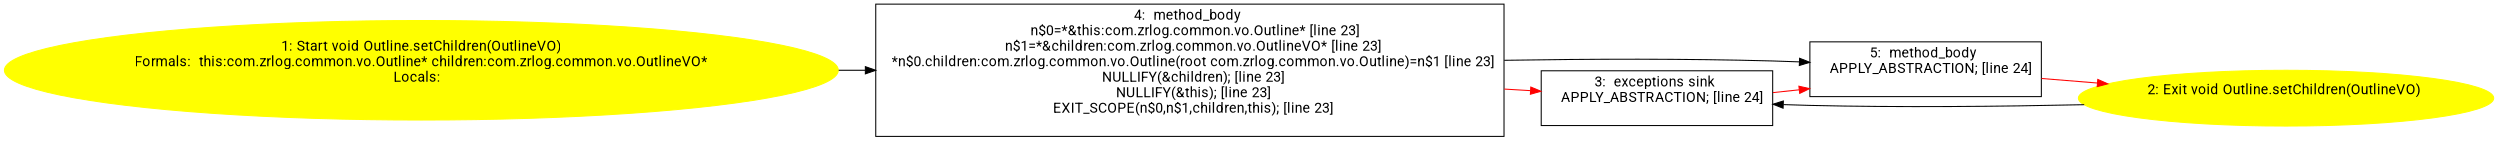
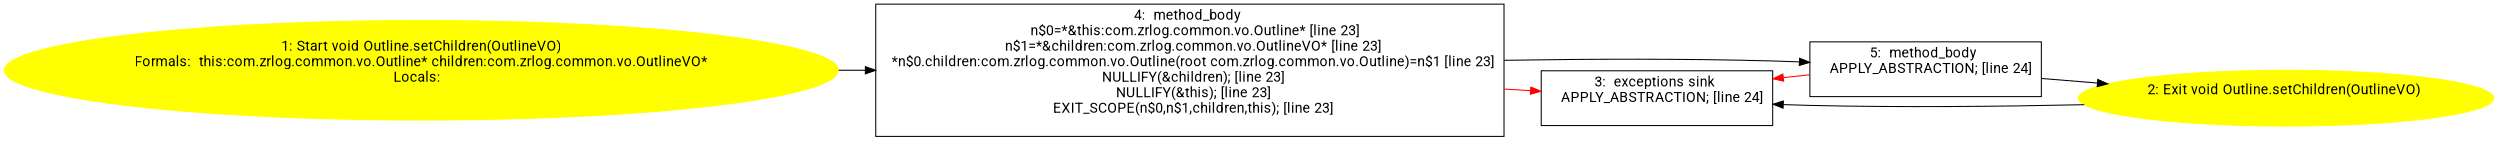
  digraph {
    fontname=Roboto
    rankdir=LR
    node [fontname=Roboto shape=box]
    edge [fontname=Roboto]
    n1 [color=yellow label="1: Start void Outline.setChildren(OutlineVO)\nFormals:  this:com.zrlog.common.vo.Outline* children:com.zrlog.common.vo.OutlineVO*\nLocals:  \n  " style=filled shape=""]
    n2 [label="4:  method_body \n   n$0=*&this:com.zrlog.common.vo.Outline* [line 23]\n  n$1=*&children:com.zrlog.common.vo.OutlineVO* [line 23]\n  *n$0.children:com.zrlog.common.vo.Outline(root com.zrlog.common.vo.Outline)=n$1 [line 23]\n  NULLIFY(&children); [line 23]\n  NULLIFY(&this); [line 23]\n  EXIT_SCOPE(n$0,n$1,children,this); [line 23]\n "]
    n3 [label="3:  exceptions sink \n   APPLY_ABSTRACTION; [line 24]\n "]
    n4 [label="5:  method_body \n   APPLY_ABSTRACTION; [line 24]\n "]
    n5 [color=yellow label="2: Exit void Outline.setChildren(OutlineVO) \n  " style=filled shape=""]
    n1 -> n2
    n2 -> n3 [color=red]
    n2 -> n4
-   n3 -> n4 [color=red]
-   n4 -> n5 [color=red]
+   n4 -> n3 [color=red]
+   n4 -> n5
    n5 -> n3
  }
